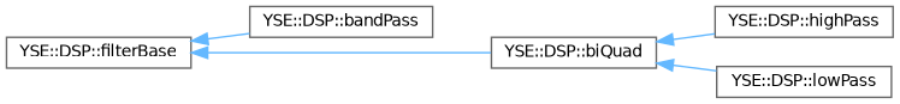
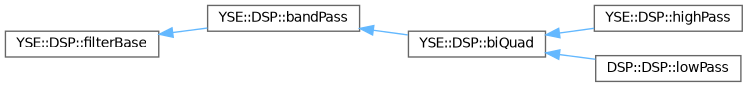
  digraph {
    rankdir=LR
    node [color=grey40 fillcolor=white fontname=Helvetica fontsize=10 shape=box style=filled]
    edge [color=steelblue1 dir=back fontname=Helvetica fontsize=10 labelfontname=Helvetica labelfontsize=10 style=solid]
    n1 [height=0.2 label="YSE::DSP::filterBase" width=0.4]
    n2 [height=0.2 label="YSE::DSP::bandPass" width=0.4]
    n3 [height=0.2 label="YSE::DSP::biQuad" width=0.4]
    n4 [height=0.2 label="YSE::DSP::highPass" width=0.4]
-   n5 [height=0.2 label="YSE::DSP::lowPass" width=0.4]
+   n5 [height=0.2 label="DSP::DSP::lowPass" width=0.4]
    n1 -> n2
-   n1 -> n3
+   n2 -> n3
    n3 -> n4
    n3 -> n5
  }
